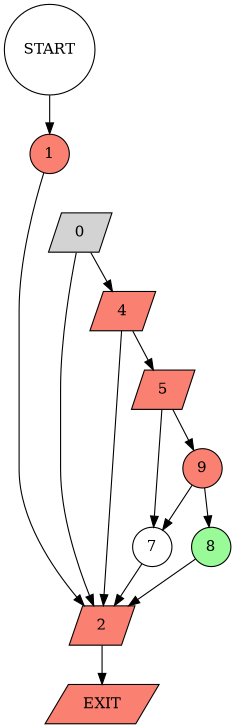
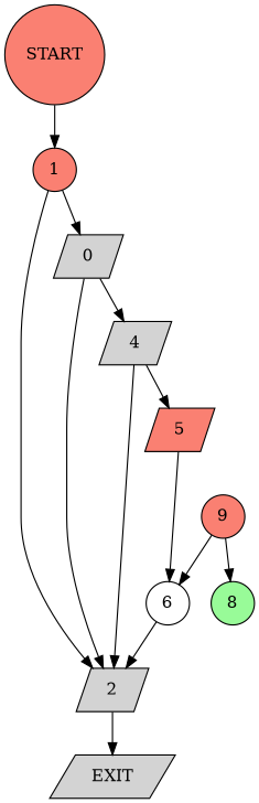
  digraph {
    node [fillcolor=salmon shape=circle style=filled]
-   n1 [fillcolor=white label=START]
+   n1 [label=START]
    1
-   2 [shape=parallelogram]
+   2 [fillcolor=lightgrey shape=parallelogram]
    n4 [fillcolor=lightgrey label=0 shape=parallelogram]
-   n5 [label=EXIT shape=parallelogram]
-   4 [shape=parallelogram]
+   n5 [fillcolor=lightgrey label=EXIT shape=parallelogram]
+   4 [fillcolor=lightgrey shape=parallelogram]
    5 [shape=parallelogram]
    n8 [label=9]
-   7 [fillcolor=white]
+   7 [fillcolor=white label=6]
    8 [fillcolor=palegreen]
    n1 -> 1
    1 -> 2
+   1 -> n4
    2 -> n5
    n4 -> 2
    n4 -> 4
    4 -> 2
    4 -> 5
-   5 -> n8
    5 -> 7
    n8 -> 7
    n8 -> 8
    7 -> 2
-   8 -> 2
  }
